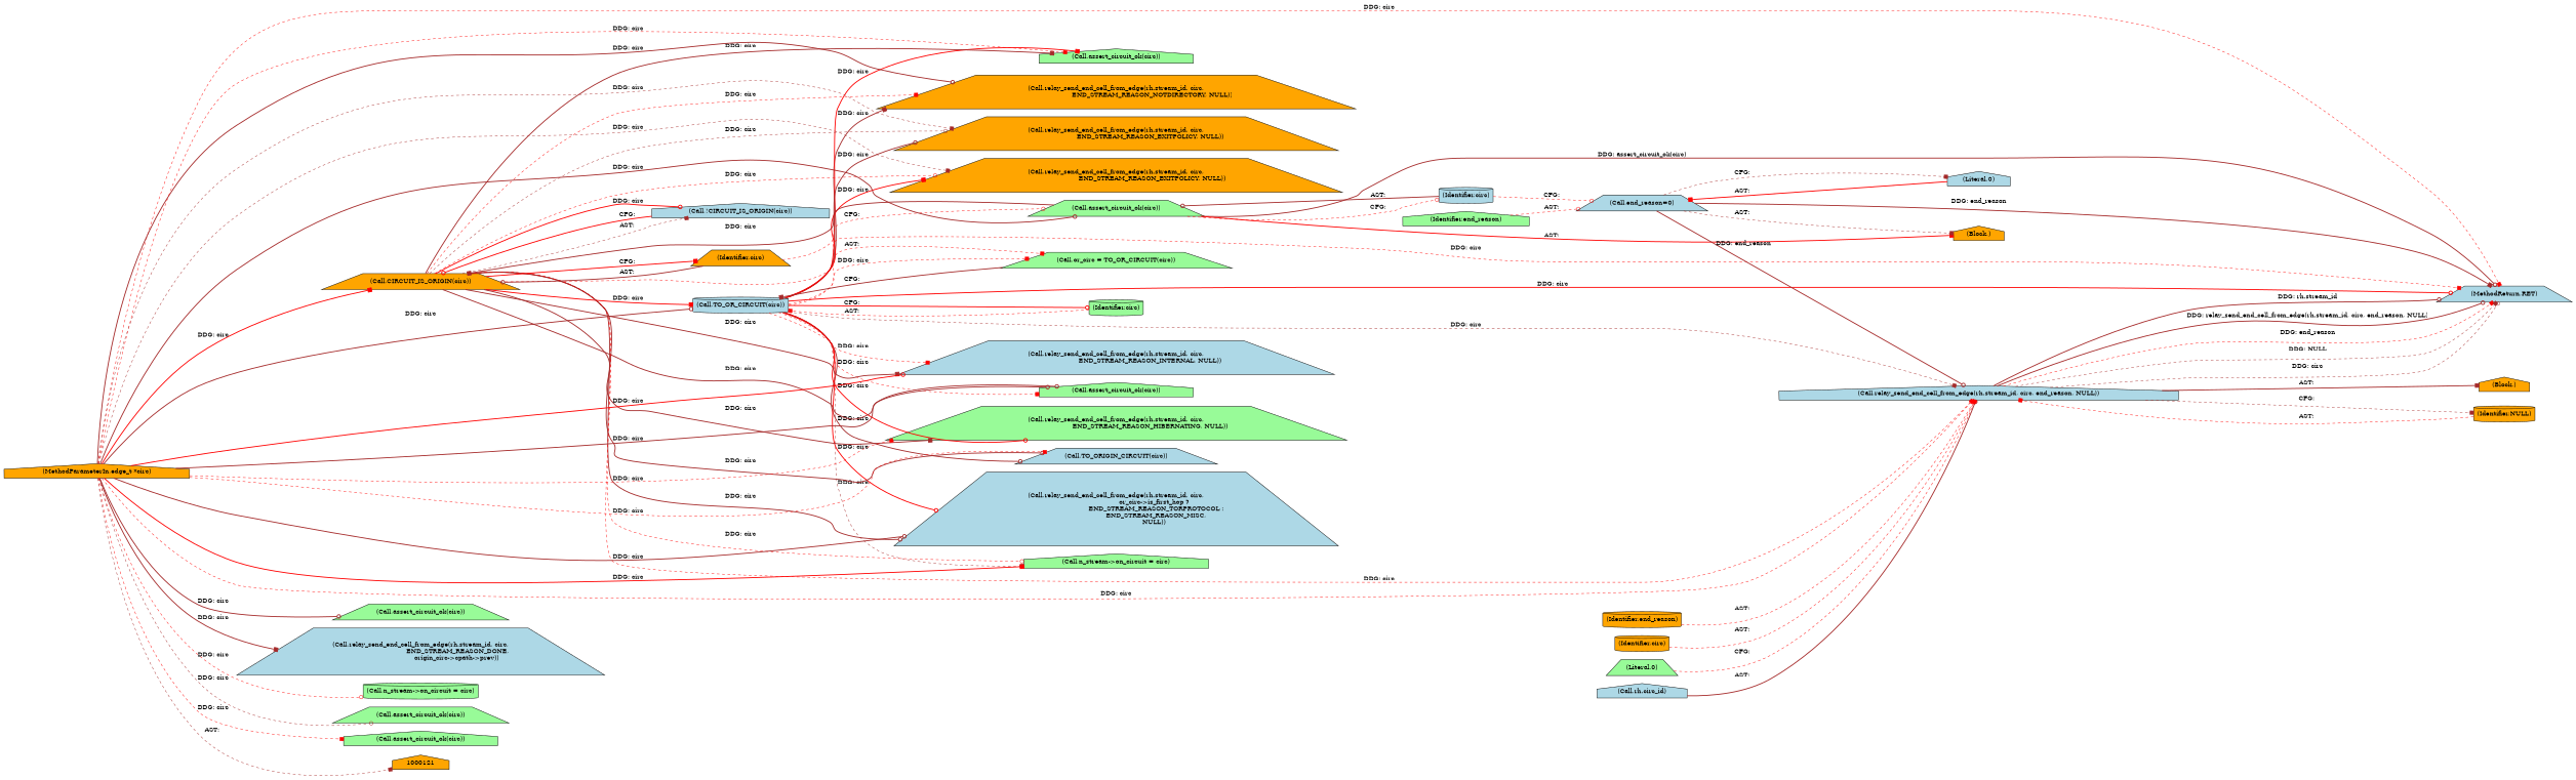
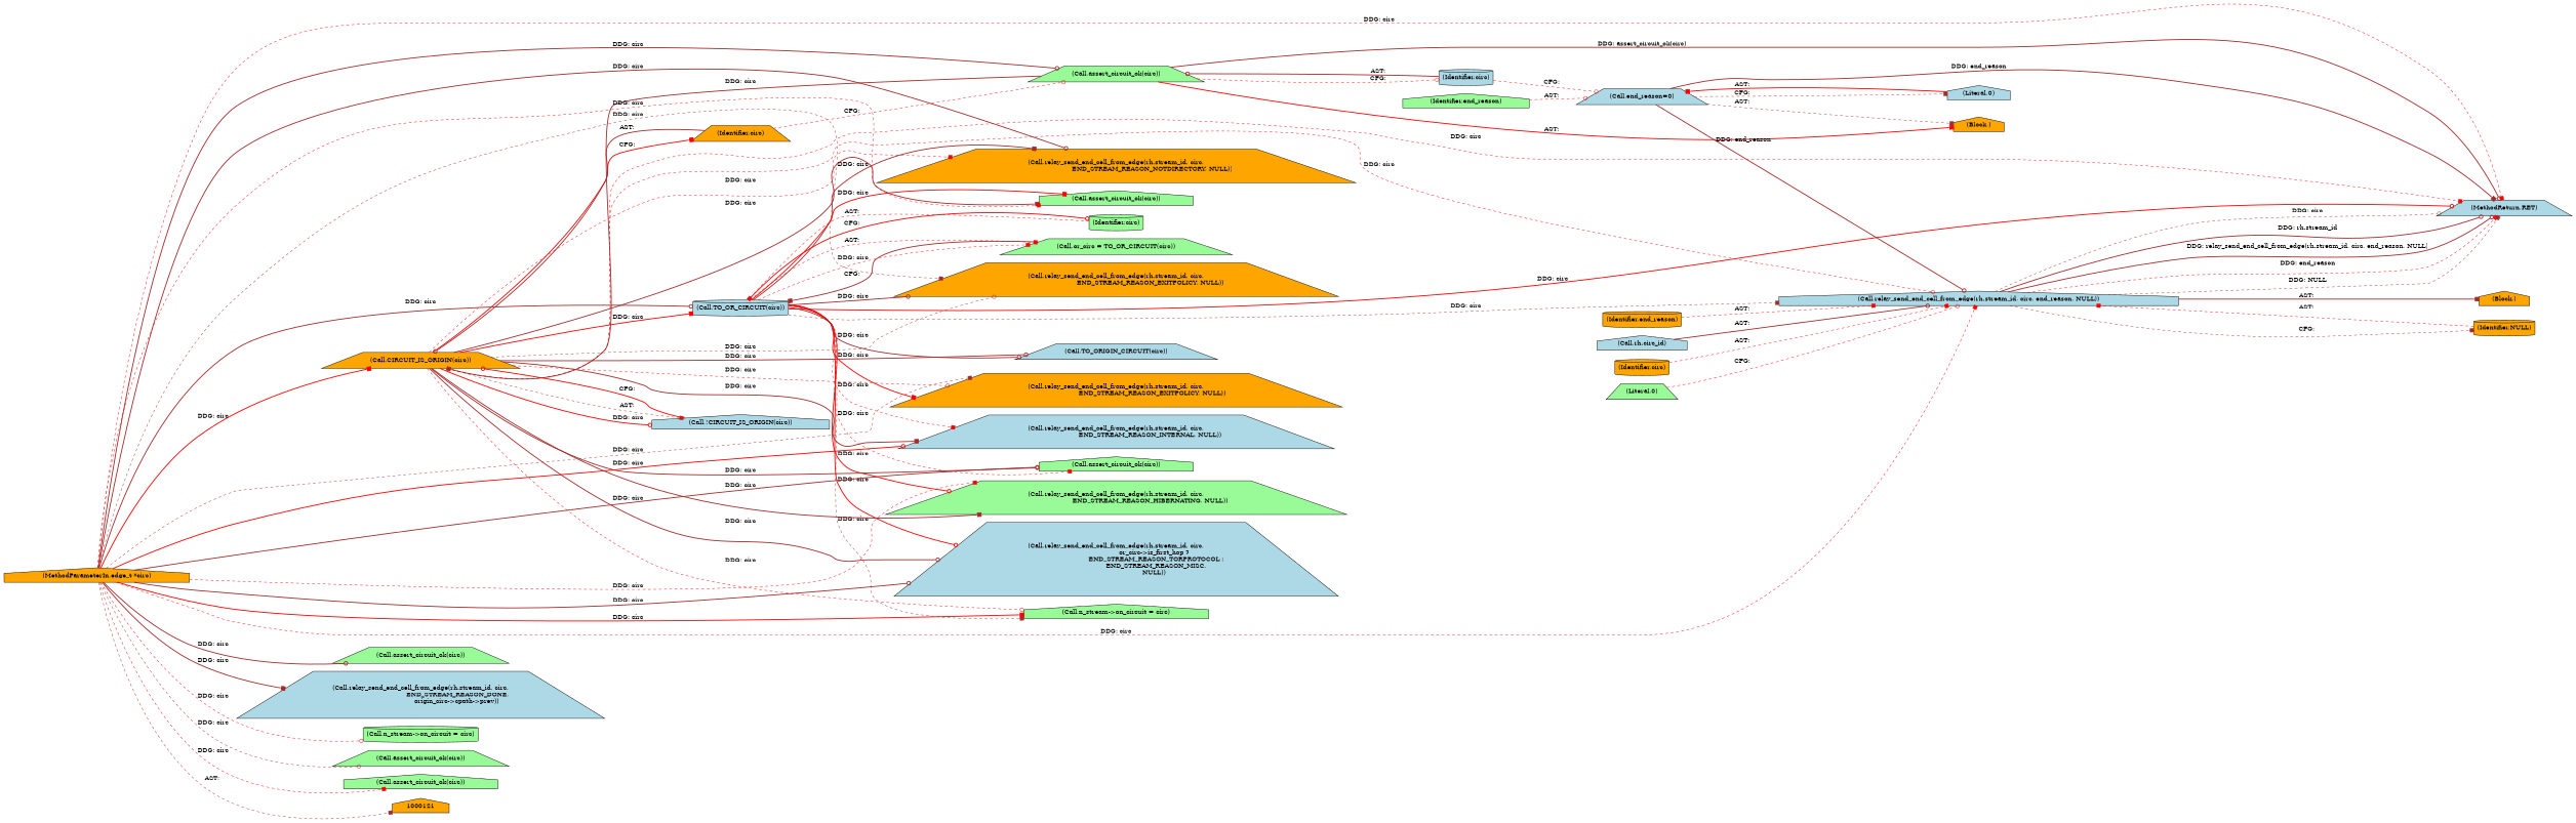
  digraph {
    rankdir=LR
    node [fillcolor=palegreen shape=trapezium style=filled]
    edge [arrowhead=box color=red style=bold]
    n1 [fillcolor=lightblue label="(Call,relay_send_end_cell_from_edge(rh.stream_id, circ, end_reason, NULL))" shape=house]
    n2 [fillcolor=lightblue label="(MethodReturn,RET)"]
    n3 [fillcolor=orange label="(Identifier,NULL)" shape=cylinder]
    n4 [fillcolor=orange label="(Block,)" shape=house]
    n5 [fillcolor=lightblue label="(Call,TO_OR_CIRCUIT(circ))" shape=cylinder]
    n6 [fillcolor=orange label="(Call,relay_send_end_cell_from_edge(rh.stream_id, circ,\n                                    END_STREAM_REASON_NOTDIRECTORY, NULL))"]
    n7 [label="(Call,assert_circuit_ok(circ))" shape=house]
    n8 [label="(Identifier,circ)" shape=cylinder]
    n9 [fillcolor=orange label="(Call,relay_send_end_cell_from_edge(rh.stream_id, circ,\n                                  END_STREAM_REASON_EXITPOLICY, NULL))"]
    n10 [fillcolor=orange label="(Call,relay_send_end_cell_from_edge(rh.stream_id, circ,\n                                    END_STREAM_REASON_EXITPOLICY, NULL))"]
    n11 [label="(Call,or_circ = TO_OR_CIRCUIT(circ))"]
    n12 [fillcolor=lightblue label="(Call,relay_send_end_cell_from_edge(rh.stream_id, circ,\n                                  END_STREAM_REASON_INTERNAL, NULL))"]
    n13 [label="(Call,assert_circuit_ok(circ))" shape=house]
    n14 [label="(Call,relay_send_end_cell_from_edge(rh.stream_id, circ,\n                                  END_STREAM_REASON_HIBERNATING, NULL))"]
    n15 [fillcolor=lightblue label="(Call,TO_ORIGIN_CIRCUIT(circ))"]
    n16 [fillcolor=lightblue label="(Call,relay_send_end_cell_from_edge(rh.stream_id, circ,\n                                      or_circ->is_first_hop ?\n                                        END_STREAM_REASON_TORPROTOCOL :\n                                        END_STREAM_REASON_MISC,\n                                      NULL))"]
    n17 [label="(Call,n_stream->on_circuit = circ)" shape=house]
    n18 [fillcolor=orange label="(Call,CIRCUIT_IS_ORIGIN(circ))"]
    n19 [fillcolor=orange label="(Identifier,circ)"]
    n20 [fillcolor=lightblue label="(Call,!CIRCUIT_IS_ORIGIN(circ))" shape=house]
    n21 [label="(Call,assert_circuit_ok(circ))"]
    n22 [fillcolor=lightblue label="(Identifier,circ)" shape=cylinder]
    n23 [fillcolor=orange label="(Block,)" shape=house]
    n24 [fillcolor=lightblue label="(Call,end_reason=0)"]
    n25 [fillcolor=orange label="(MethodParameterIn,edge_t *circ)" shape=house]
    n26 [label="(Call,assert_circuit_ok(circ))"]
    n27 [fillcolor=lightblue label="(Call,relay_send_end_cell_from_edge(rh.stream_id, circ,\n                                     END_STREAM_REASON_DONE,\n                                    origin_circ->cpath->prev))"]
    n28 [label="(Call,n_stream->on_circuit = circ)" shape=cylinder]
    n29 [label="(Call,assert_circuit_ok(circ))"]
    n30 [label="(Call,assert_circuit_ok(circ))" shape=house]
    1000121 [fillcolor=orange shape=house]
    n32 [fillcolor=lightblue label="(Literal,0)" shape=house]
    n33 [fillcolor=orange label="(Identifier,end_reason)" shape=cylinder]
    n34 [fillcolor=lightblue label="(Call,rh.circ_id)" shape=house]
    n35 [label="(Identifier,end_reason)" shape=house]
    n36 [fillcolor=orange label="(Identifier,circ)" shape=cylinder]
    n37 [label="(Literal,0)"]
    n1 -> n2 [arrowhead=odot color=brown label="DDG: rh.stream_id"]
    n1 -> n2 [arrowhead=odot color=brown label="DDG: relay_send_end_cell_from_edge(rh.stream_id, circ, end_reason, NULL)"]
    n1 -> n2 [label="DDG: end_reason" style=dashed]
    n1 -> n2 [color=brown label="DDG: NULL" style=dashed]
    n1 -> n2 [arrowhead=odot color=brown label="DDG: circ" style=dashed]
    n1 -> n3 [color=brown label="CFG: " style=dashed]
    n1 -> n4 [color=brown label="AST: "]
    n3 -> n1 [label="AST: " style=dashed]
    n5 -> n1 [color=brown label="DDG: circ" style=dashed]
    n5 -> n2 [arrowhead=odot label="DDG: circ"]
    n5 -> n6 [color=brown label="DDG: circ"]
    n5 -> n7 [label="DDG: circ"]
    n5 -> n8 [arrowhead=odot label="CFG: "]
    n5 -> n9 [arrowhead=odot color=brown label="DDG: circ"]
    n5 -> n10 [label="DDG: circ"]
    n5 -> n11 [label="AST: " style=dashed]
    n5 -> n11 [label="DDG: circ" style=dashed]
    n5 -> n12 [label="DDG: circ" style=dashed]
    n5 -> n13 [label="DDG: circ" style=dashed]
    n5 -> n14 [arrowhead=odot label="DDG: circ"]
    n5 -> n15 [arrowhead=odot color=brown label="DDG: circ"]
    n5 -> n16 [arrowhead=odot label="DDG: circ"]
    n5 -> n17 [color=brown label="DDG: circ" style=dashed]
    n8 -> n5 [label="AST: " style=dashed]
    n11 -> n5 [color=brown label="CFG: "]
    n18 -> n1 [arrowhead=odot label="DDG: circ" style=dashed]
    n18 -> n2 [label="DDG: circ" style=dashed]
    n18 -> n5 [label="DDG: circ"]
    n18 -> n6 [label="DDG: circ" style=dashed]
    n18 -> n7 [color=brown label="DDG: circ"]
    n18 -> n9 [arrowhead=odot color=brown label="DDG: circ" style=dashed]
    n18 -> n10 [arrowhead=odot label="DDG: circ" style=dashed]
    n18 -> n12 [color=brown label="DDG: circ"]
    n18 -> n13 [arrowhead=odot color=brown label="DDG: circ"]
    n18 -> n14 [color=brown label="DDG: circ"]
    n18 -> n15 [arrowhead=odot color=brown label="DDG: circ"]
    n18 -> n16 [arrowhead=odot color=brown label="DDG: circ"]
    n18 -> n17 [arrowhead=odot label="DDG: circ" style=dashed]
    n18 -> n19 [label="CFG: "]
    n18 -> n20 [color=brown label="AST: " style=dashed]
    n18 -> n20 [arrowhead=odot label="DDG: circ"]
    n19 -> n18 [arrowhead=odot color=brown label="AST: "]
    n19 -> n21 [arrowhead=odot label="CFG: " style=dashed]
    n20 -> n18 [arrowhead=odot label="CFG: "]
    n21 -> n2 [arrowhead=odot color=brown label="DDG: assert_circuit_ok(circ)"]
    n21 -> n18 [color=brown label="DDG: circ"]
    n21 -> n22 [arrowhead=odot label="CFG: " style=dashed]
    n21 -> n23 [label="AST: "]
    n22 -> n21 [arrowhead=odot color=brown label="AST: "]
    n22 -> n24 [arrowhead=odot label="CFG: " style=dashed]
    n24 -> n1 [arrowhead=odot color=brown label="DDG: end_reason"]
    n24 -> n2 [color=brown label="DDG: end_reason"]
    n24 -> n23 [color=brown label="AST: " style=dashed]
    n24 -> n32 [color=brown label="CFG: " style=dashed]
    n25 -> n1 [label="DDG: circ" style=dashed]
    n25 -> n2 [label="DDG: circ" style=dashed]
    n25 -> n5 [arrowhead=odot color=brown label="DDG: circ"]
    n25 -> n6 [arrowhead=odot color=brown label="DDG: circ"]
    n25 -> n7 [label="DDG: circ" style=dashed]
    n25 -> n9 [color=brown label="DDG: circ" style=dashed]
    n25 -> n10 [color=brown label="DDG: circ" style=dashed]
    n25 -> n12 [arrowhead=odot label="DDG: circ"]
    n25 -> n13 [arrowhead=odot color=brown label="DDG: circ"]
    n25 -> n14 [label="DDG: circ" style=dashed]
-   n25 -> n15 [label="DDG: circ" style=dashed]
    n25 -> n16 [arrowhead=odot color=brown label="DDG: circ"]
    n25 -> n17 [label="DDG: circ"]
    n25 -> n18 [label="DDG: circ"]
    n25 -> n21 [arrowhead=odot color=brown label="DDG: circ"]
    n25 -> n26 [arrowhead=odot color=brown label="DDG: circ"]
    n25 -> n27 [color=brown label="DDG: circ"]
    n25 -> n28 [arrowhead=odot label="DDG: circ" style=dashed]
    n25 -> n29 [arrowhead=odot color=brown label="DDG: circ" style=dashed]
    n25 -> n30 [label="DDG: circ" style=dashed]
    n25 -> 1000121 [color=brown label="AST: " style=dashed]
    n32 -> n24 [label="AST: "]
    n33 -> n1 [label="AST: " style=dashed]
    n34 -> n1 [arrowhead=odot color=brown label="AST: "]
    n35 -> n24 [arrowhead=odot label="AST: " style=dashed]
    n36 -> n1 [label="AST: " style=dashed]
    n37 -> n1 [arrowhead=odot label="CFG: " style=dashed]
  }
